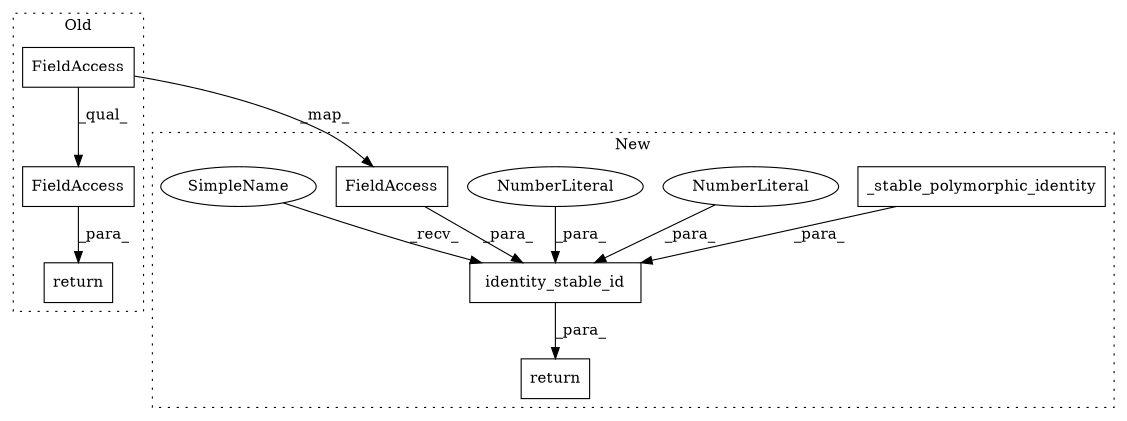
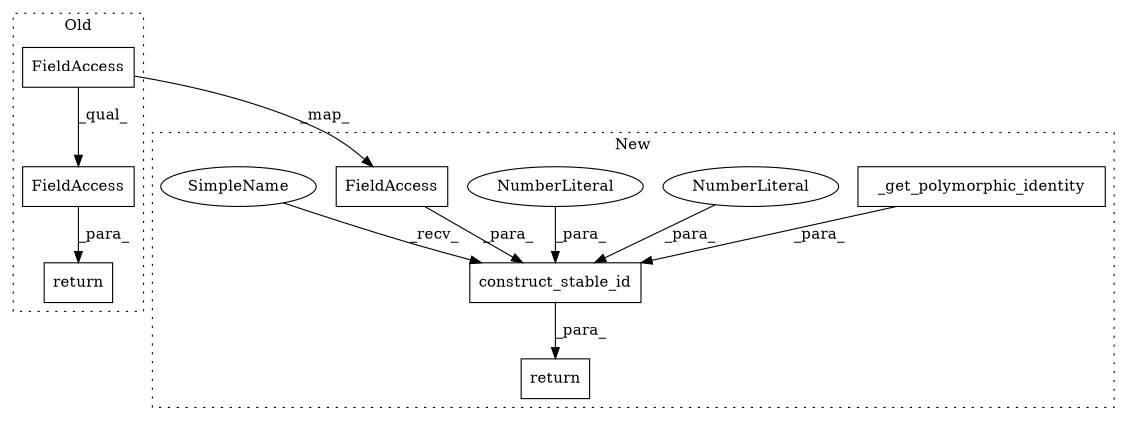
  digraph {
    node [a=22 l=7 s=1597 shape=box]
    n1 [a=41 label=return s=1590]
    n2 [l=20 label=FieldAccess]
    n3 [l=10 label=FieldAccess]
-   n4 [a=32 l="20,1" label=identity_stable_id s="1653,1720"]
-   n5 [a=32 l=27 label=_stable_polymorphic_identity s=1689]
+   n4 [a=32 l="20,1" label=construct_stable_id s="1653,1720"]
+   n5 [a=32 l=27 label=_get_polymorphic_identity s=1689]
    n6 [a=34 l=1 label=NumberLiteral s=1719 shape=ellipse]
    n7 [a=34 l=1 label=NumberLiteral s=1717 shape=ellipse]
    n8 [l=10 label=FieldAccess s=1673]
    n9 [a=41 label=return s=1646]
    n10 [a=42 l=4 label=SimpleName s=1684 shape=ellipse]
    subgraph cluster_1 {
      label=Old
      style=dotted
      n1
      n2
      n3
    }
    subgraph cluster_2 {
      label=New
      style=dotted
      n4
      n5
      n6
      n7
      n8
      n9
      n10
    }
    n2 -> n1 [label=_para_]
    n3 -> n2 [label=_qual_]
    n3 -> n8 [label=_map_]
    n4 -> n9 [label=_para_]
    n5 -> n4 [label=_para_]
    n6 -> n4 [label=_para_]
    n7 -> n4 [label=_para_]
    n8 -> n4 [label=_para_]
    n10 -> n4 [label=_recv_]
  }
